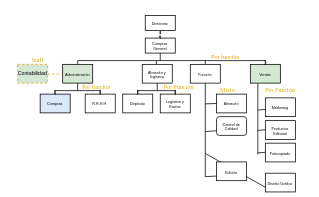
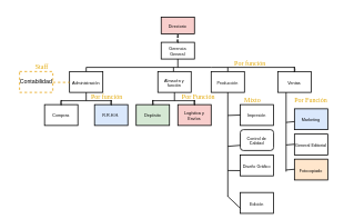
  <mxCell id="0" />
  <mxCell id="1" parent="0" />
- <mxCell id="2" value="Compras General" style="rounded=0;whiteSpace=wrap;html=1;fontSize=5;" parent="1" vertex="1"><mxGeometry x="193" y="50" width="40" height="20" as="geometry" /></mxCell>
+ <mxCell id="2" value="Gerencia General" style="rounded=0;whiteSpace=wrap;html=1;fontSize=5;" parent="1" vertex="1"><mxGeometry x="193" y="50" width="40" height="20" as="geometry" /></mxCell>
  <mxCell id="3" value="" style="endArrow=none;html=1;rounded=0;" parent="1" edge="1"><mxGeometry width="50" height="50" relative="1" as="geometry"><mxPoint x="213" y="80" as="sourcePoint" /><mxPoint x="213" y="70" as="targetPoint" /></mxGeometry></mxCell>
- <mxCell id="4" value="Administración" style="rounded=0;whiteSpace=wrap;html=1;fontSize=5;fillColor=#d5e8d4;" parent="1" vertex="1"><mxGeometry x="83" y="85" width="40" height="25" as="geometry" /></mxCell>
- <mxCell id="5" value="Función" style="rounded=0;whiteSpace=wrap;html=1;fontSize=5;" parent="1" vertex="1"><mxGeometry x="253" y="85" width="40" height="25" as="geometry" /></mxCell>
- <mxCell id="6" value="Almacén y logística" style="rounded=0;whiteSpace=wrap;html=1;fontSize=5;" parent="1" vertex="1"><mxGeometry x="189" y="85" width="40" height="25" as="geometry" /></mxCell>
+ <mxCell id="4" value="Administración" style="rounded=0;whiteSpace=wrap;html=1;fontSize=5;" parent="1" vertex="1"><mxGeometry x="83" y="85" width="40" height="25" as="geometry" /></mxCell>
+ <mxCell id="5" value="Producción" style="rounded=0;whiteSpace=wrap;html=1;fontSize=5;" parent="1" vertex="1"><mxGeometry x="253" y="85" width="40" height="25" as="geometry" /></mxCell>
+ <mxCell id="6" value="Almacén y función" style="rounded=0;whiteSpace=wrap;html=1;fontSize=5;" parent="1" vertex="1"><mxGeometry x="189" y="85" width="40" height="25" as="geometry" /></mxCell>
  <mxCell id="7" value="" style="endArrow=none;html=1;rounded=0;" parent="1" edge="1"><mxGeometry width="50" height="50" relative="1" as="geometry"><mxPoint x="103" y="80" as="sourcePoint" /><mxPoint x="353" y="80" as="targetPoint" /><Array as="points"><mxPoint x="253" y="80" /></Array></mxGeometry></mxCell>
  <mxCell id="8" value="" style="endArrow=none;html=1;rounded=0;exitX=0.5;exitY=0;exitDx=0;exitDy=0;" parent="1" source="4" edge="1"><mxGeometry width="50" height="50" relative="1" as="geometry"><mxPoint x="263" y="170" as="sourcePoint" /><mxPoint x="103" y="80" as="targetPoint" /></mxGeometry></mxCell>
  <mxCell id="9" value="" style="endArrow=none;html=1;rounded=0;" parent="1" edge="1"><mxGeometry width="50" height="50" relative="1" as="geometry"><mxPoint x="207.83" y="85" as="sourcePoint" /><mxPoint x="207.83" y="80" as="targetPoint" /></mxGeometry></mxCell>
  <mxCell id="10" value="" style="endArrow=none;html=1;rounded=0;exitX=0.5;exitY=0;exitDx=0;exitDy=0;" parent="1" source="5" edge="1"><mxGeometry width="50" height="50" relative="1" as="geometry"><mxPoint x="88" y="170" as="sourcePoint" /><mxPoint x="273" y="80" as="targetPoint" /></mxGeometry></mxCell>
  <mxCell id="11" value="" style="endArrow=none;html=1;rounded=0;entryX=0.5;entryY=1;entryDx=0;entryDy=0;" parent="1" target="4" edge="1"><mxGeometry width="50" height="50" relative="1" as="geometry"><mxPoint x="103" y="120" as="sourcePoint" /><mxPoint x="53" y="173" as="targetPoint" /></mxGeometry></mxCell>
  <mxCell id="12" value="" style="endArrow=none;html=1;rounded=0;exitX=0;exitY=0.75;exitDx=0;exitDy=0;" parent="1" source="18" edge="1"><mxGeometry width="50" height="50" relative="1" as="geometry"><mxPoint x="78" y="117.16" as="sourcePoint" /><mxPoint x="273" y="203.66" as="targetPoint" /></mxGeometry></mxCell>
- <mxCell id="13" value="Almacén" style="rounded=0;whiteSpace=wrap;html=1;fontSize=5;" parent="1" vertex="1"><mxGeometry x="288" y="124.66" width="40" height="25" as="geometry" /></mxCell>
+ <mxCell id="13" value="Impresión" style="rounded=0;whiteSpace=wrap;html=1;fontSize=5;" parent="1" vertex="1"><mxGeometry x="288" y="124.66" width="40" height="25" as="geometry" /></mxCell>
  <mxCell id="14" value="" style="endArrow=none;html=1;rounded=0;exitX=0;exitY=0.5;exitDx=0;exitDy=0;" parent="1" source="13" edge="1"><mxGeometry width="50" height="50" relative="1" as="geometry"><mxPoint x="278" y="84.66" as="sourcePoint" /><mxPoint x="273" y="137.66" as="targetPoint" /></mxGeometry></mxCell>
- <mxCell id="15" value="Directorio" style="rounded=0;whiteSpace=wrap;html=1;fontSize=5;" parent="1" vertex="1"><mxGeometry x="193" y="20" width="40" height="20" as="geometry" /></mxCell>
+ <mxCell id="15" value="Directorio" style="rounded=0;whiteSpace=wrap;html=1;fontSize=5;fillColor=#f8cecc;" parent="1" vertex="1"><mxGeometry x="193" y="20" width="40" height="20" as="geometry" /></mxCell>
  <mxCell id="16" value="" style="endArrow=none;html=1;rounded=0;sketch=1;hachureGap=4;jiggle=2;curveFitting=1;fontFamily=Architects Daughter;fontSource=https%3A%2F%2Ffonts.googleapis.com%2Fcss%3Ffamily%3DArchitects%2BDaughter;fontSize=16;entryX=0.5;entryY=1;entryDx=0;entryDy=0;exitX=0.5;exitY=0;exitDx=0;exitDy=0;dashed=1;" parent="1" source="2" target="15" edge="1"><mxGeometry width="50" height="50" relative="1" as="geometry"><mxPoint x="178" y="120" as="sourcePoint" /><mxPoint x="228" y="70" as="targetPoint" /></mxGeometry></mxCell>
  <mxCell id="17" value="" style="endArrow=none;html=1;rounded=0;entryX=0.5;entryY=1;entryDx=0;entryDy=0;" parent="1" target="6" edge="1"><mxGeometry width="50" height="50" relative="1" as="geometry"><mxPoint x="209" y="120" as="sourcePoint" /><mxPoint x="177.5" y="115" as="targetPoint" /></mxGeometry></mxCell>
- <mxCell id="18" value="Diseño Gráfico" style="rounded=0;whiteSpace=wrap;html=1;fontSize=5;" parent="1" vertex="1"><mxGeometry x="353" y="230" width="40" height="25" as="geometry" /></mxCell>
- <mxCell id="19" value="Ventas" style="rounded=0;whiteSpace=wrap;html=1;fontSize=5;fillColor=#d5e8d4;" parent="1" vertex="1"><mxGeometry x="333" y="85" width="40" height="25" as="geometry" /></mxCell>
+ <mxCell id="18" value="Diseño Gráfico" style="rounded=0;whiteSpace=wrap;html=1;fontSize=5;" parent="1" vertex="1"><mxGeometry x="288" y="185" width="40" height="25" as="geometry" /></mxCell>
+ <mxCell id="19" value="Ventas" style="rounded=0;whiteSpace=wrap;html=1;fontSize=5;" parent="1" vertex="1"><mxGeometry x="333" y="85" width="40" height="25" as="geometry" /></mxCell>
  <mxCell id="20" value="" style="endArrow=none;html=1;rounded=0;sketch=1;hachureGap=4;jiggle=2;curveFitting=1;fontFamily=Architects Daughter;fontSource=https://fonts.googleapis.com/css?family=Architects+Daughter;fontSize=16;exitX=0.5;exitY=0;exitDx=0;exitDy=0;" parent="1" source="19" edge="1"><mxGeometry width="50" height="50" relative="1" as="geometry"><mxPoint x="358" y="175" as="sourcePoint" /><mxPoint x="353" y="80" as="targetPoint" /></mxGeometry></mxCell>
  <mxCell id="21" value="Control de Calidad" style="whiteSpace=wrap;html=1;fontSize=5;rounded=1;" parent="1" vertex="1"><mxGeometry x="288" y="154.66" width="40" height="25" as="geometry" /></mxCell>
- <mxCell id="22" value="Edición" style="rounded=0;whiteSpace=wrap;html=1;fontSize=5;" parent="1" vertex="1"><mxGeometry x="288" y="215" width="40" height="25" as="geometry" /></mxCell>
+ <mxCell id="22" value="Edición" style="rounded=0;whiteSpace=wrap;html=1;fontSize=5;" parent="1" vertex="1"><mxGeometry x="288" y="230" width="40" height="25" as="geometry" /></mxCell>
  <mxCell id="23" value="&lt;font color=&quot;#e2a703&quot; style=&quot;font-size: 8px;&quot;&gt;Mixto&lt;/font&gt;" style="text;html=1;strokeColor=none;fillColor=none;align=center;verticalAlign=middle;whiteSpace=wrap;rounded=0;fontSize=20;fontFamily=Architects Daughter;" parent="1" vertex="1"><mxGeometry x="273" y="99.66" width="60" height="30" as="geometry" /></mxCell>
  <mxCell id="24" value="&lt;font color=&quot;#e2a703&quot; style=&quot;font-size: 8px;&quot;&gt;Staff&lt;/font&gt;" style="text;html=1;strokeColor=none;fillColor=none;align=center;verticalAlign=middle;whiteSpace=wrap;rounded=0;fontSize=20;fontFamily=Architects Daughter;" parent="1" vertex="1"><mxGeometry x="20" y="60" width="60" height="30" as="geometry" /></mxCell>
  <mxCell id="25" value="&lt;font color=&quot;#e2a703&quot; style=&quot;font-size: 8px;&quot;&gt;Por función&lt;/font&gt;" style="text;html=1;strokeColor=none;fillColor=none;align=center;verticalAlign=middle;whiteSpace=wrap;rounded=0;fontSize=20;fontFamily=Architects Daughter;" parent="1" vertex="1"><mxGeometry x="270" y="55" width="60" height="30" as="geometry" /></mxCell>
  <mxCell id="26" value="&lt;font color=&quot;#e2a703&quot; style=&quot;font-size: 8px;&quot;&gt;Por función&lt;/font&gt;" style="text;html=1;strokeColor=none;fillColor=none;align=center;verticalAlign=middle;whiteSpace=wrap;rounded=0;fontSize=20;fontFamily=Architects Daughter;" parent="1" vertex="1"><mxGeometry x="98" y="95" width="60" height="30" as="geometry" /></mxCell>
  <mxCell id="27" value="&lt;font color=&quot;#e2a703&quot;&gt;&lt;span style=&quot;font-size: 8px;&quot;&gt;Por Función&lt;/span&gt;&lt;/font&gt;" style="text;html=1;strokeColor=none;fillColor=none;align=center;verticalAlign=middle;whiteSpace=wrap;rounded=0;fontSize=20;fontFamily=Architects Daughter;" parent="1" vertex="1"><mxGeometry x="208" y="95" width="60" height="30" as="geometry" /></mxCell>
  <mxCell id="28" value="&lt;font color=&quot;#e2a703&quot;&gt;&lt;span style=&quot;font-size: 8px;&quot;&gt;Por Función&lt;/span&gt;&lt;/font&gt;" style="text;html=1;strokeColor=none;fillColor=none;align=center;verticalAlign=middle;whiteSpace=wrap;rounded=0;fontSize=20;fontFamily=Architects Daughter;" parent="1" vertex="1"><mxGeometry x="343" y="99.66" width="60" height="30" as="geometry" /></mxCell>
  <mxCell id="29" value="" style="endArrow=none;html=1;rounded=0;exitX=0.5;exitY=1;exitDx=0;exitDy=0;" parent="1" source="5" edge="1"><mxGeometry width="50" height="50" relative="1" as="geometry"><mxPoint x="218" y="105" as="sourcePoint" /><mxPoint x="273" y="235" as="targetPoint" /><Array as="points" /></mxGeometry></mxCell>
- <mxCell id="30" value="&lt;font style=&quot;font-size: 7px;&quot;&gt;Contabilidad&lt;/font&gt;" style="rounded=0;whiteSpace=wrap;html=1;fontSize=5;dashed=1;strokeColor=#e69f05;fillColor=#d5e8d4;" parent="1" vertex="1"><mxGeometry x="23" y="85" width="40" height="25" as="geometry" /></mxCell>
+ <mxCell id="30" value="&lt;font style=&quot;font-size: 7px;&quot;&gt;Contabilidad&lt;/font&gt;" style="rounded=0;whiteSpace=wrap;html=1;fontSize=5;dashed=1;strokeColor=#e69f05;" parent="1" vertex="1"><mxGeometry x="23" y="85" width="40" height="25" as="geometry" /></mxCell>
  <mxCell id="31" value="" style="endArrow=none;html=1;rounded=0;entryX=0;entryY=0.5;entryDx=0;entryDy=0;dashed=1;strokeColor=#e69f05;" parent="1" edge="1"><mxGeometry width="50" height="50" relative="1" as="geometry"><mxPoint x="63" y="98" as="sourcePoint" /><mxPoint x="83" y="98" as="targetPoint" /></mxGeometry></mxCell>
  <mxCell id="32" value="" style="endArrow=none;html=1;rounded=0;exitX=0;exitY=0.752;exitDx=0;exitDy=0;exitPerimeter=0;" parent="1" source="22" edge="1"><mxGeometry width="50" height="50" relative="1" as="geometry"><mxPoint x="258" y="204.66" as="sourcePoint" /><mxPoint x="273" y="234.66" as="targetPoint" /></mxGeometry></mxCell>
  <mxCell id="33" value="" style="endArrow=none;html=1;rounded=0;exitX=0;exitY=0.75;exitDx=0;exitDy=0;" parent="1" source="21" edge="1"><mxGeometry width="50" height="50" relative="1" as="geometry"><mxPoint x="233" y="189.66" as="sourcePoint" /><mxPoint x="273" y="174.66" as="targetPoint" /></mxGeometry></mxCell>
- <mxCell id="34" value="Compras" style="rounded=0;whiteSpace=wrap;html=1;fontSize=5;fillColor=#dae8fc;" parent="1" vertex="1"><mxGeometry x="53" y="124.66" width="40" height="25" as="geometry" /></mxCell>
+ <mxCell id="34" value="Compras" style="rounded=0;whiteSpace=wrap;html=1;fontSize=5;" parent="1" vertex="1"><mxGeometry x="53" y="124.66" width="40" height="25" as="geometry" /></mxCell>
  <mxCell id="35" value="" style="endArrow=none;html=1;rounded=0;sketch=1;hachureGap=4;jiggle=2;curveFitting=1;fontFamily=Architects Daughter;fontSource=https://fonts.googleapis.com/css?family=Architects+Daughter;fontSize=16;exitX=0.5;exitY=0;exitDx=0;exitDy=0;" parent="1" source="34" edge="1"><mxGeometry width="50" height="50" relative="1" as="geometry"><mxPoint x="133" y="179.66" as="sourcePoint" /><mxPoint x="73" y="119.66" as="targetPoint" /></mxGeometry></mxCell>
- <mxCell id="36" value="R.R.H.H." style="rounded=0;whiteSpace=wrap;html=1;fontSize=5;" parent="1" vertex="1"><mxGeometry x="113" y="124.66" width="40" height="25" as="geometry" /></mxCell>
+ <mxCell id="36" value="R.R.H.H." style="rounded=0;whiteSpace=wrap;html=1;fontSize=5;fillColor=#dae8fc;" parent="1" vertex="1"><mxGeometry x="113" y="124.66" width="40" height="25" as="geometry" /></mxCell>
  <mxCell id="37" value="" style="endArrow=none;html=1;rounded=0;sketch=1;hachureGap=4;jiggle=2;curveFitting=1;fontFamily=Architects Daughter;fontSource=https://fonts.googleapis.com/css?family=Architects+Daughter;fontSize=16;exitX=0.5;exitY=0;exitDx=0;exitDy=0;" parent="1" source="36" edge="1"><mxGeometry width="50" height="50" relative="1" as="geometry"><mxPoint x="193" y="179.66" as="sourcePoint" /><mxPoint x="133" y="119.66" as="targetPoint" /></mxGeometry></mxCell>
  <mxCell id="38" value="" style="endArrow=none;html=1;rounded=0;" parent="1" edge="1"><mxGeometry width="50" height="50" relative="1" as="geometry"><mxPoint x="73" y="120" as="sourcePoint" /><mxPoint x="133" y="120" as="targetPoint" /><Array as="points" /></mxGeometry></mxCell>
  <mxCell id="39" value="" style="endArrow=none;html=1;rounded=0;" parent="1" edge="1"><mxGeometry width="50" height="50" relative="1" as="geometry"><mxPoint x="183" y="120" as="sourcePoint" /><mxPoint x="233" y="120" as="targetPoint" /><Array as="points" /></mxGeometry></mxCell>
- <mxCell id="40" value="Depósito" style="rounded=0;whiteSpace=wrap;html=1;fontSize=5;" parent="1" vertex="1"><mxGeometry x="163" y="124.66" width="40" height="25" as="geometry" /></mxCell>
+ <mxCell id="40" value="Depósito" style="rounded=0;whiteSpace=wrap;html=1;fontSize=5;fillColor=#d5e8d4;" parent="1" vertex="1"><mxGeometry x="163" y="124.66" width="40" height="25" as="geometry" /></mxCell>
  <mxCell id="41" value="" style="endArrow=none;html=1;rounded=0;sketch=1;hachureGap=4;jiggle=2;curveFitting=1;fontFamily=Architects Daughter;fontSource=https://fonts.googleapis.com/css?family=Architects+Daughter;fontSize=16;exitX=0.5;exitY=0;exitDx=0;exitDy=0;" parent="1" source="40" edge="1"><mxGeometry width="50" height="50" relative="1" as="geometry"><mxPoint x="243" y="179.66" as="sourcePoint" /><mxPoint x="183" y="119.66" as="targetPoint" /></mxGeometry></mxCell>
- <mxCell id="42" value="Logística y Envíos" style="rounded=0;whiteSpace=wrap;html=1;fontSize=5;" parent="1" vertex="1"><mxGeometry x="213" y="124.66" width="40" height="25" as="geometry" /></mxCell>
+ <mxCell id="42" value="Logística y Envíos" style="rounded=0;whiteSpace=wrap;html=1;fontSize=5;fillColor=#f8cecc;" parent="1" vertex="1"><mxGeometry x="213" y="124.66" width="40" height="25" as="geometry" /></mxCell>
  <mxCell id="43" value="" style="endArrow=none;html=1;rounded=0;sketch=1;hachureGap=4;jiggle=2;curveFitting=1;fontFamily=Architects Daughter;fontSource=https://fonts.googleapis.com/css?family=Architects+Daughter;fontSize=16;exitX=0.5;exitY=0;exitDx=0;exitDy=0;" parent="1" source="42" edge="1"><mxGeometry width="50" height="50" relative="1" as="geometry"><mxPoint x="293" y="179.66" as="sourcePoint" /><mxPoint x="233" y="119.66" as="targetPoint" /></mxGeometry></mxCell>
- <mxCell id="44" value="Marketing" style="rounded=0;whiteSpace=wrap;html=1;fontSize=5;" parent="1" vertex="1"><mxGeometry x="353" y="129.66" width="40" height="25" as="geometry" /></mxCell>
+ <mxCell id="44" value="Marketing" style="rounded=0;whiteSpace=wrap;html=1;fontSize=5;fillColor=#dae8fc;" parent="1" vertex="1"><mxGeometry x="353" y="129.66" width="40" height="25" as="geometry" /></mxCell>
  <mxCell id="45" value="" style="endArrow=none;html=1;rounded=0;exitX=0.25;exitY=1;exitDx=0;exitDy=0;" parent="1" source="19" edge="1"><mxGeometry width="50" height="50" relative="1" as="geometry"><mxPoint x="418" y="125" as="sourcePoint" /><mxPoint x="343" y="205" as="targetPoint" /><Array as="points" /></mxGeometry></mxCell>
- <mxCell id="46" value="Productos Editorial" style="rounded=0;whiteSpace=wrap;html=1;fontSize=5;" parent="1" vertex="1"><mxGeometry x="353" y="160" width="40" height="25" as="geometry" /></mxCell>
+ <mxCell id="46" value="General Editorial" style="rounded=0;whiteSpace=wrap;html=1;fontSize=5;" parent="1" vertex="1"><mxGeometry x="353" y="160" width="40" height="25" as="geometry" /></mxCell>
  <mxCell id="47" value="" style="endArrow=none;html=1;rounded=0;exitX=0;exitY=0.5;exitDx=0;exitDy=0;" parent="1" edge="1"><mxGeometry width="50" height="50" relative="1" as="geometry"><mxPoint x="353" y="145" as="sourcePoint" /><mxPoint x="343" y="146" as="targetPoint" /></mxGeometry></mxCell>
  <mxCell id="48" value="" style="endArrow=none;html=1;rounded=0;exitX=0;exitY=0.5;exitDx=0;exitDy=0;" parent="1" edge="1"><mxGeometry width="50" height="50" relative="1" as="geometry"><mxPoint x="353" y="172.17" as="sourcePoint" /><mxPoint x="343" y="173" as="targetPoint" /></mxGeometry></mxCell>
- <mxCell id="49" value="Fotocopiado" style="rounded=0;whiteSpace=wrap;html=1;fontSize=5;" parent="1" vertex="1"><mxGeometry x="353" y="190" width="40" height="25" as="geometry" /></mxCell>
+ <mxCell id="49" value="Fotocopiado" style="rounded=0;whiteSpace=wrap;html=1;fontSize=5;fillColor=#ffe6cc;" parent="1" vertex="1"><mxGeometry x="353" y="190" width="40" height="25" as="geometry" /></mxCell>
  <mxCell id="50" value="" style="endArrow=none;html=1;rounded=0;exitX=0;exitY=0.5;exitDx=0;exitDy=0;" parent="1" edge="1"><mxGeometry width="50" height="50" relative="1" as="geometry"><mxPoint x="353" y="202.17" as="sourcePoint" /><mxPoint x="343" y="203" as="targetPoint" /></mxGeometry></mxCell>
